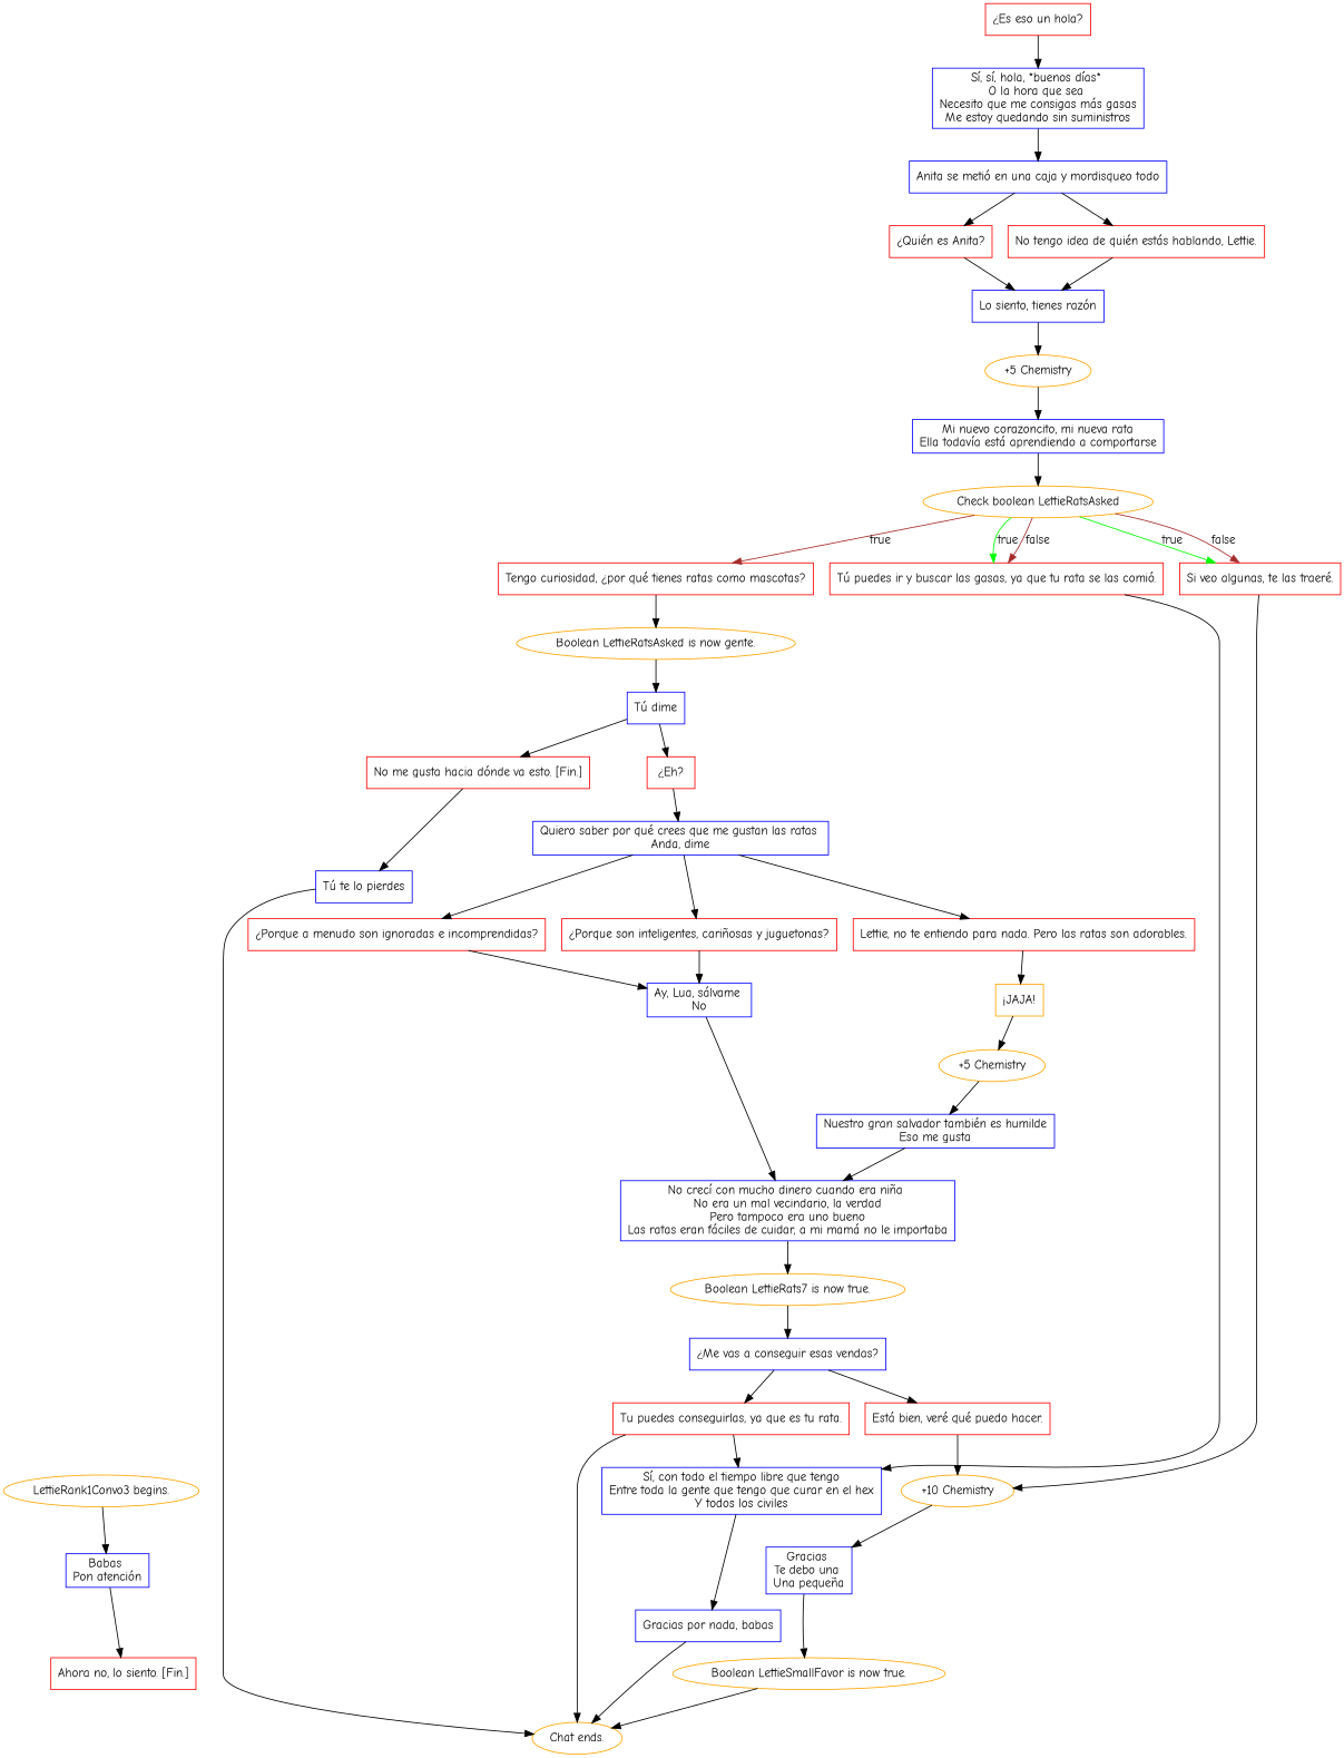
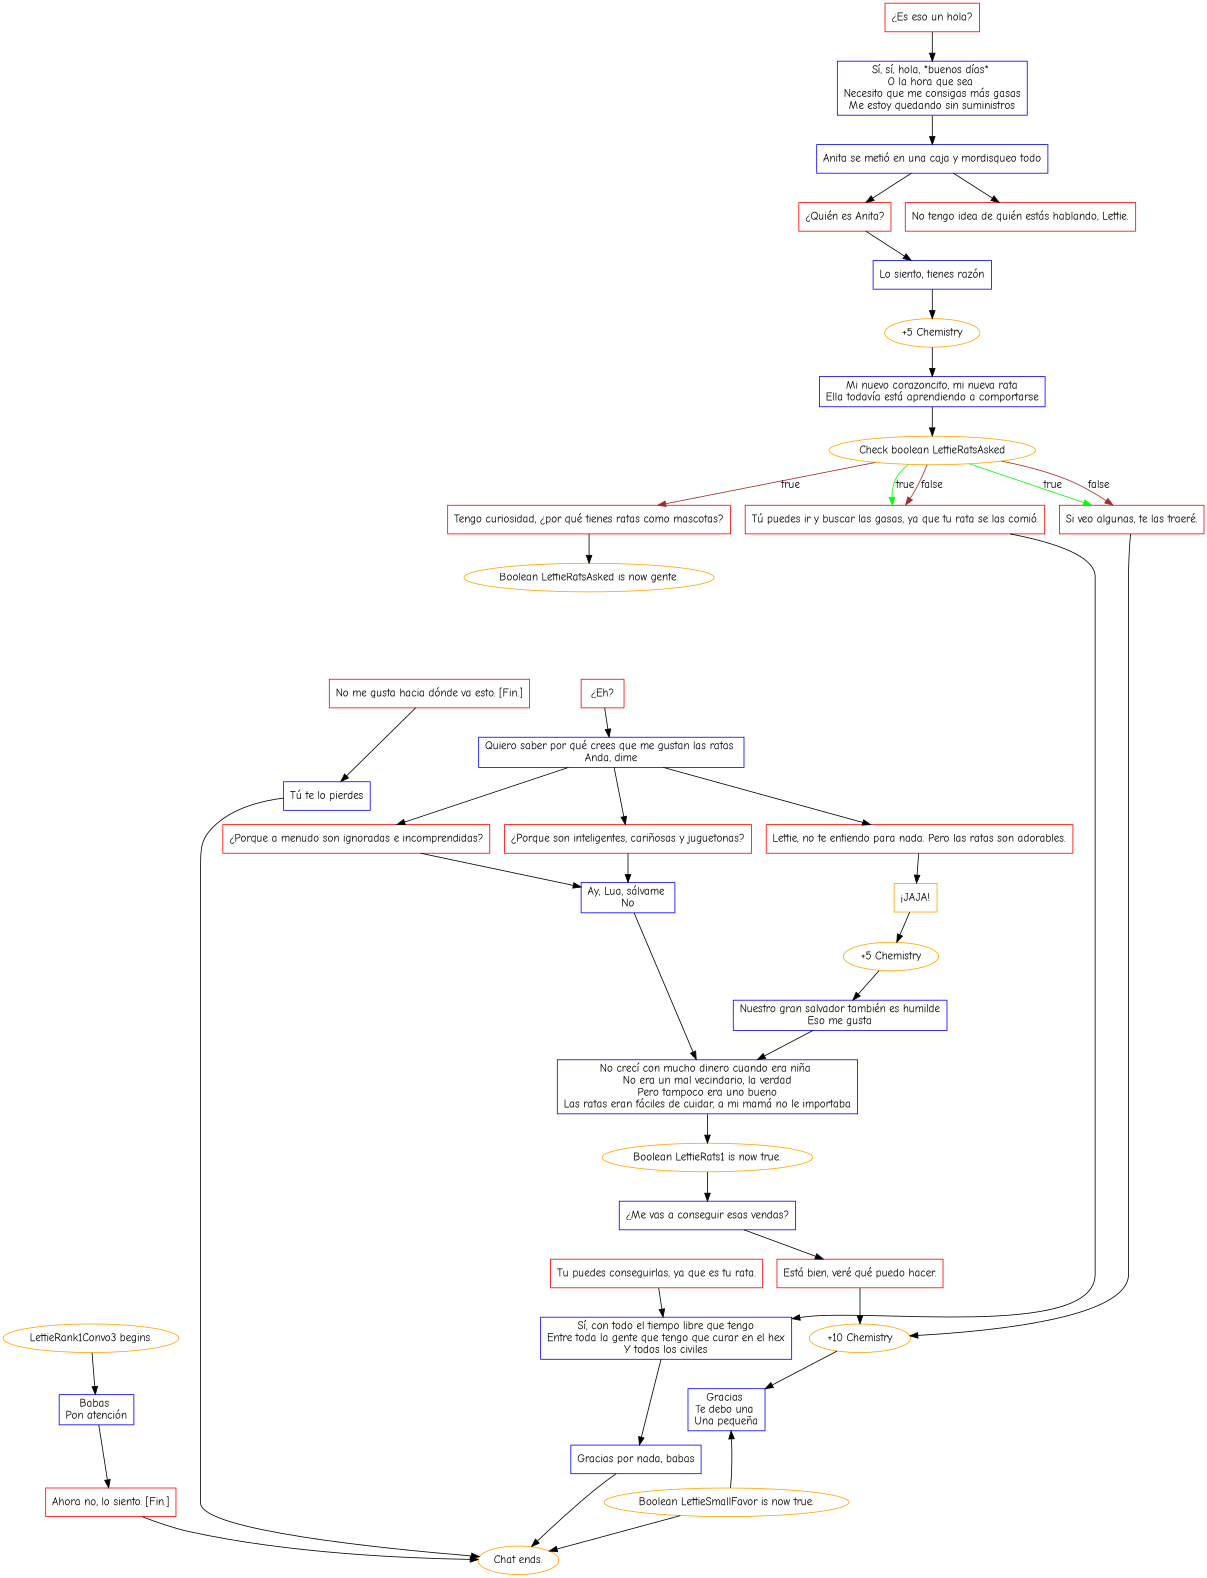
  digraph {
    fontname="Comic Neue"
    node [color=blue fontname="Comic Neue" shape=box]
    edge [fontname="Comic Neue"]
    "LettieRank1Convo3 begins." [color=orange shape=""]
    n2 [label="Babas \nPon atención"]
    n3 [color=red label="Ahora no, lo siento. [Fin.]"]
    n4 [color=red label="¿Es eso un hola?"]
    n5 [label="Sí, sí, hola, *buenos días* \nO la hora que sea \nNecesito que me consigas más gasas\nMe estoy quedando sin suministros"]
    "Chat ends." [color=orange shape=""]
    n7 [label="Anita se metió en una caja y mordisqueo todo"]
    n8 [color=red label="¿Quién es Anita?"]
    n9 [color=red label="No tengo idea de quién estás hablando, Lettie."]
    n10 [label="Lo siento, tienes razón"]
    n11 [color=orange label="+5 Chemistry" shape=""]
    n12 [label="Mi nuevo corazoncito, mi nueva rata\nElla todavía está aprendiendo a comportarse"]
    n13 [color=orange label="Check boolean LettieRatsAsked" shape=""]
    n14 [color=red label="Si veo algunas, te las traeré."]
    n15 [color=red label="Tú puedes ir y buscar las gasas, ya que tu rata se las comió."]
    n16 [color=red label="Tengo curiosidad, ¿por qué tienes ratas como mascotas?"]
    n17 [color=orange label="+10 Chemistry" shape=""]
    n18 [label="Sí, con todo el tiempo libre que tengo\nEntre toda la gente que tengo que curar en el hex\nY todos los civiles"]
    n19 [color=orange label="Boolean LettieRatsAsked is now gente." shape=""]
    n20 [label="Gracias \nTe debo una \nUna pequeña"]
    n21 [label="Gracias por nada, babas"]
-   n22 [label="Tú dime"]
    n23 [color=orange label="Boolean LettieSmallFavor is now true." shape=""]
    n24 [color=red label="¿Eh?"]
    n25 [color=red label="No me gusta hacia dónde va esto. [Fin.]"]
    n26 [label="Quiero saber por qué crees que me gustan las ratas \nAnda, dime"]
    n27 [label="Tú te lo pierdes"]
    n28 [color=red label="¿Porque son inteligentes, cariñosas y juguetonas?"]
    n29 [color=red label="¿Porque a menudo son ignoradas e incomprendidas?"]
    n30 [color=red label="Lettie, no te entiendo para nada. Pero las ratas son adorables."]
    n31 [label="Ay, Lua, sálvame \nNo"]
    n32 [color=orange label="¡JAJA!"]
    n33 [label="No crecí con mucho dinero cuando era niña \nNo era un mal vecindario, la verdad\nPero tampoco era uno bueno\nLas ratas eran fáciles de cuidar, a mi mamá no le importaba"]
    n34 [color=orange label="+5 Chemistry" shape=""]
-   n35 [color=orange label="Boolean LettieRats7 is now true." shape=""]
+   n35 [color=orange label="Boolean LettieRats1 is now true." shape=""]
    n36 [label="Nuestro gran salvador también es humilde\nEso me gusta"]
    n37 [label="¿Me vas a conseguir esas vendas?"]
    n38 [color=red label="Está bien, veré qué puedo hacer."]
    n39 [color=red label="Tu puedes conseguirlas, ya que es tu rata."]
    "LettieRank1Convo3 begins." -> n2
    n2 -> n3
-   n39 -> "Chat ends."
+   n3 -> "Chat ends."
    n4 -> n5
    n5 -> n7
    n7 -> n8
    n7 -> n9
    n8 -> n10
-   n9 -> n10
    n10 -> n11
    n11 -> n12
    n12 -> n13
    n13 -> n14 [color=green label=true]
    n13 -> n14 [color=brown label=false]
    n13 -> n15 [color=green label=true]
    n13 -> n15 [color=brown label=false]
    n13 -> n16 [color=brown label=true]
    n14 -> n17
    n15 -> n18
    n16 -> n19
    n17 -> n20
    n18 -> n21
-   n19 -> n22
-   n20 -> n23
+   n23 -> n20
    n21 -> "Chat ends."
-   n22 -> n24
-   n22 -> n25
    n23 -> "Chat ends."
    n24 -> n26
    n25 -> n27
    n26 -> n28
    n26 -> n29
    n26 -> n30
    n27 -> "Chat ends."
    n28 -> n31
    n29 -> n31
    n30 -> n32
    n31 -> n33
    n32 -> n34
    n33 -> n35
    n34 -> n36
    n35 -> n37
    n36 -> n33
    n37 -> n38
-   n37 -> n39
    n38 -> n17
    n39 -> n18
  }
